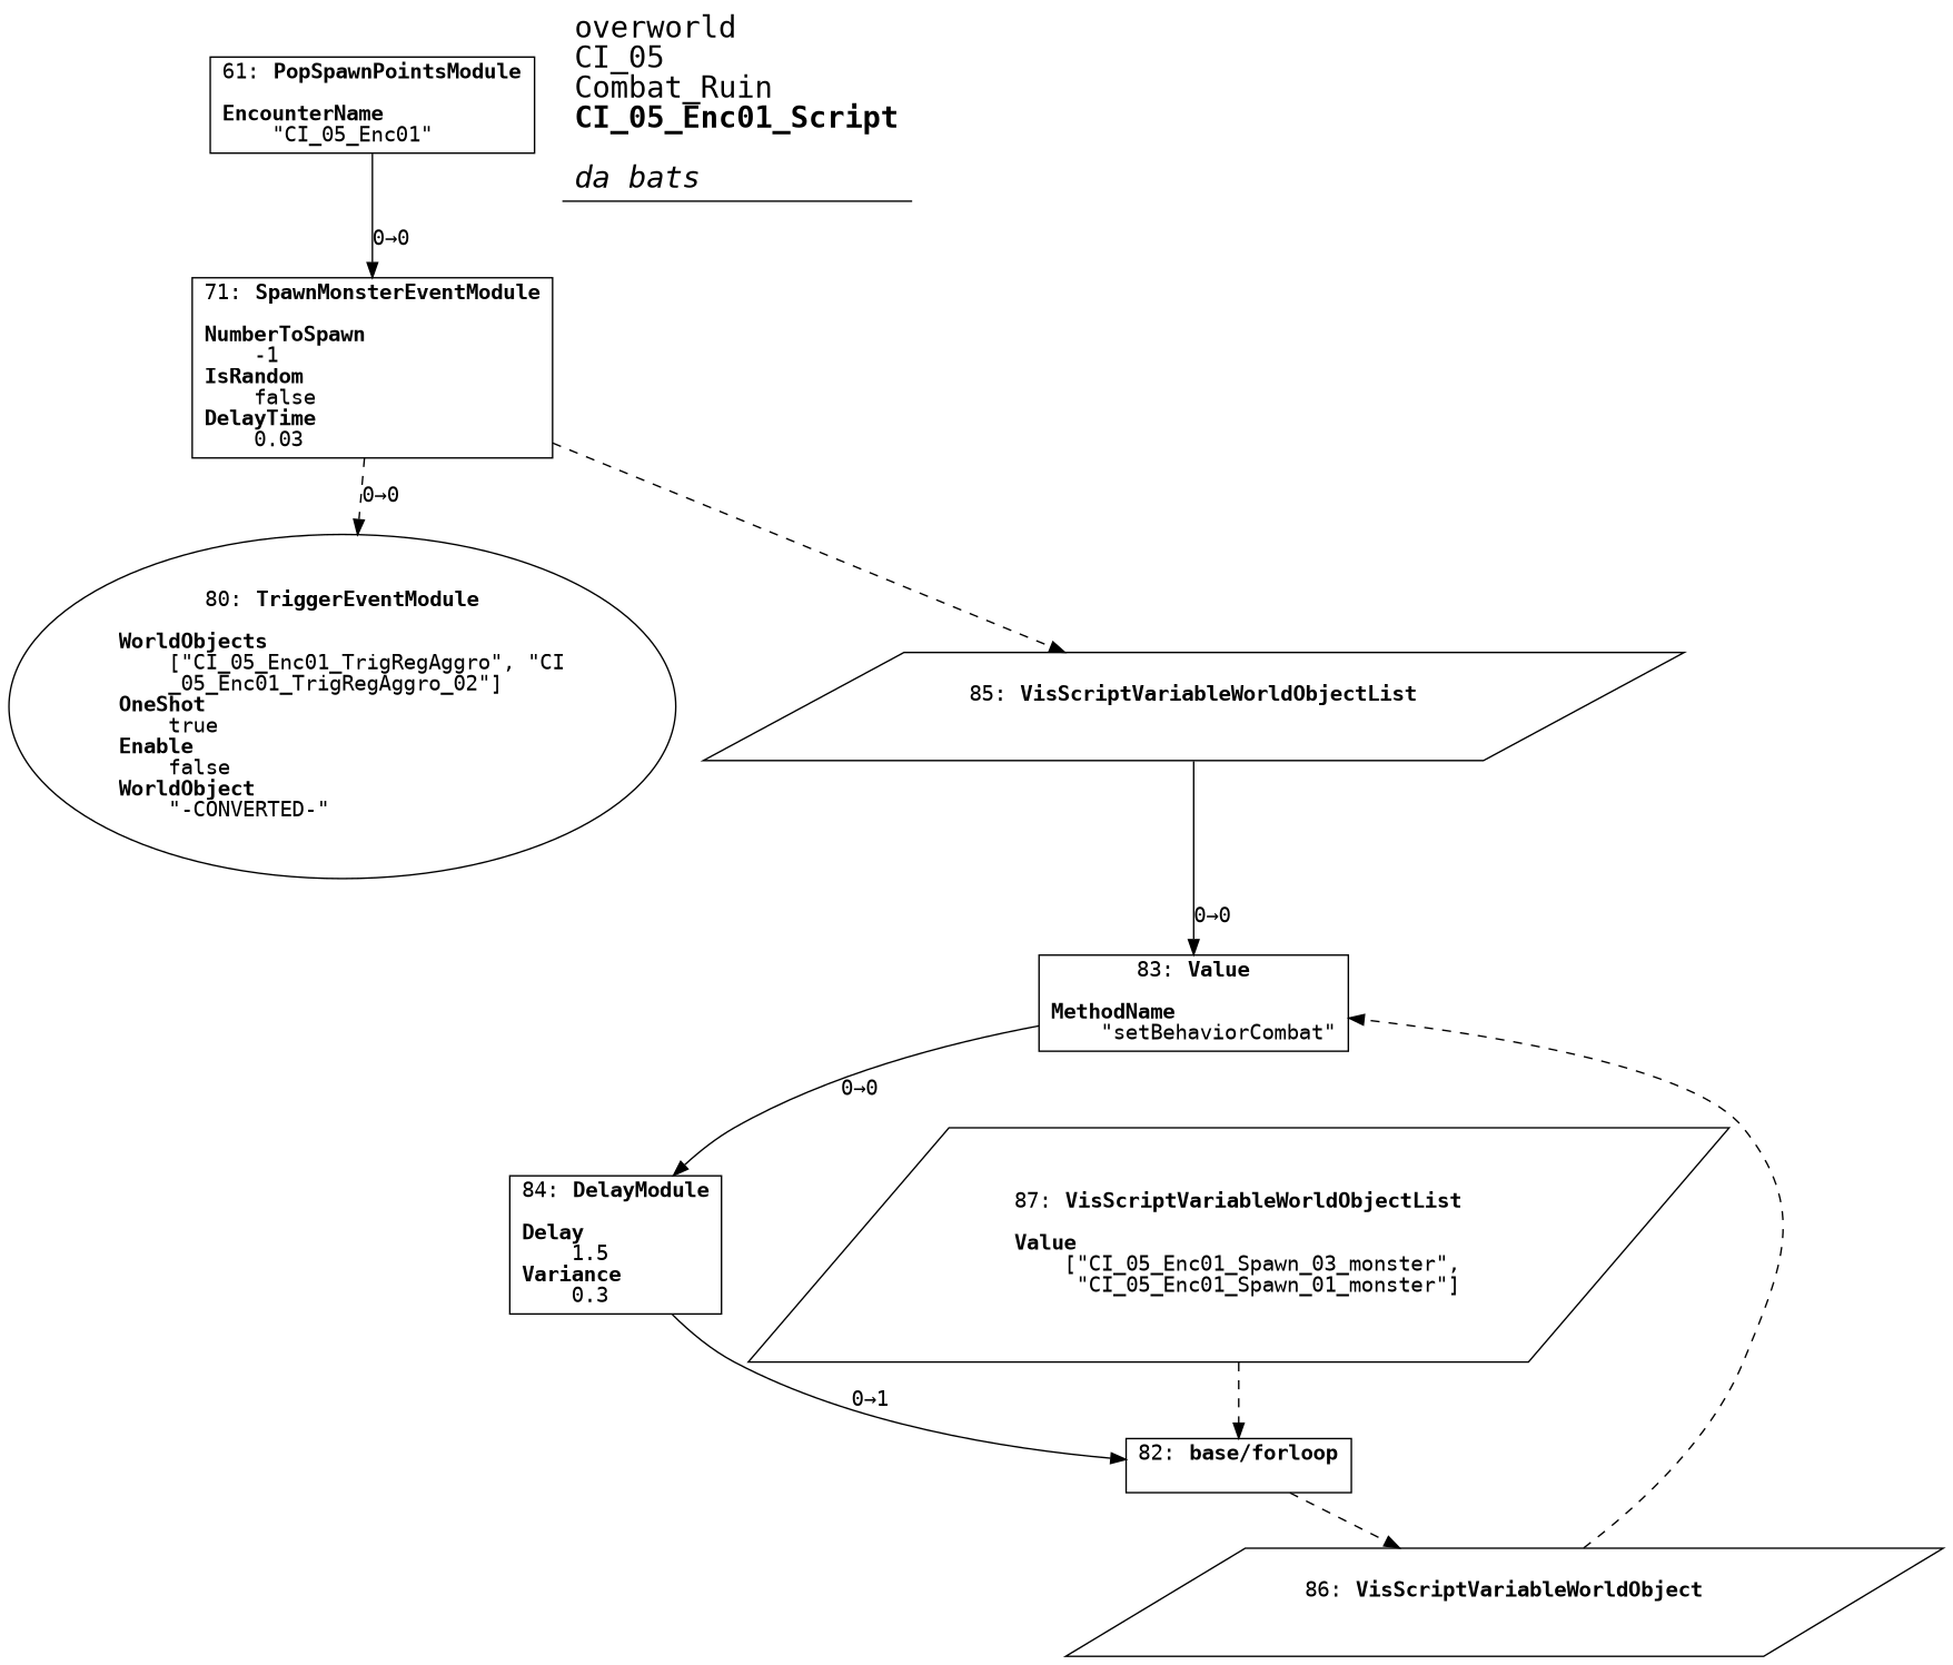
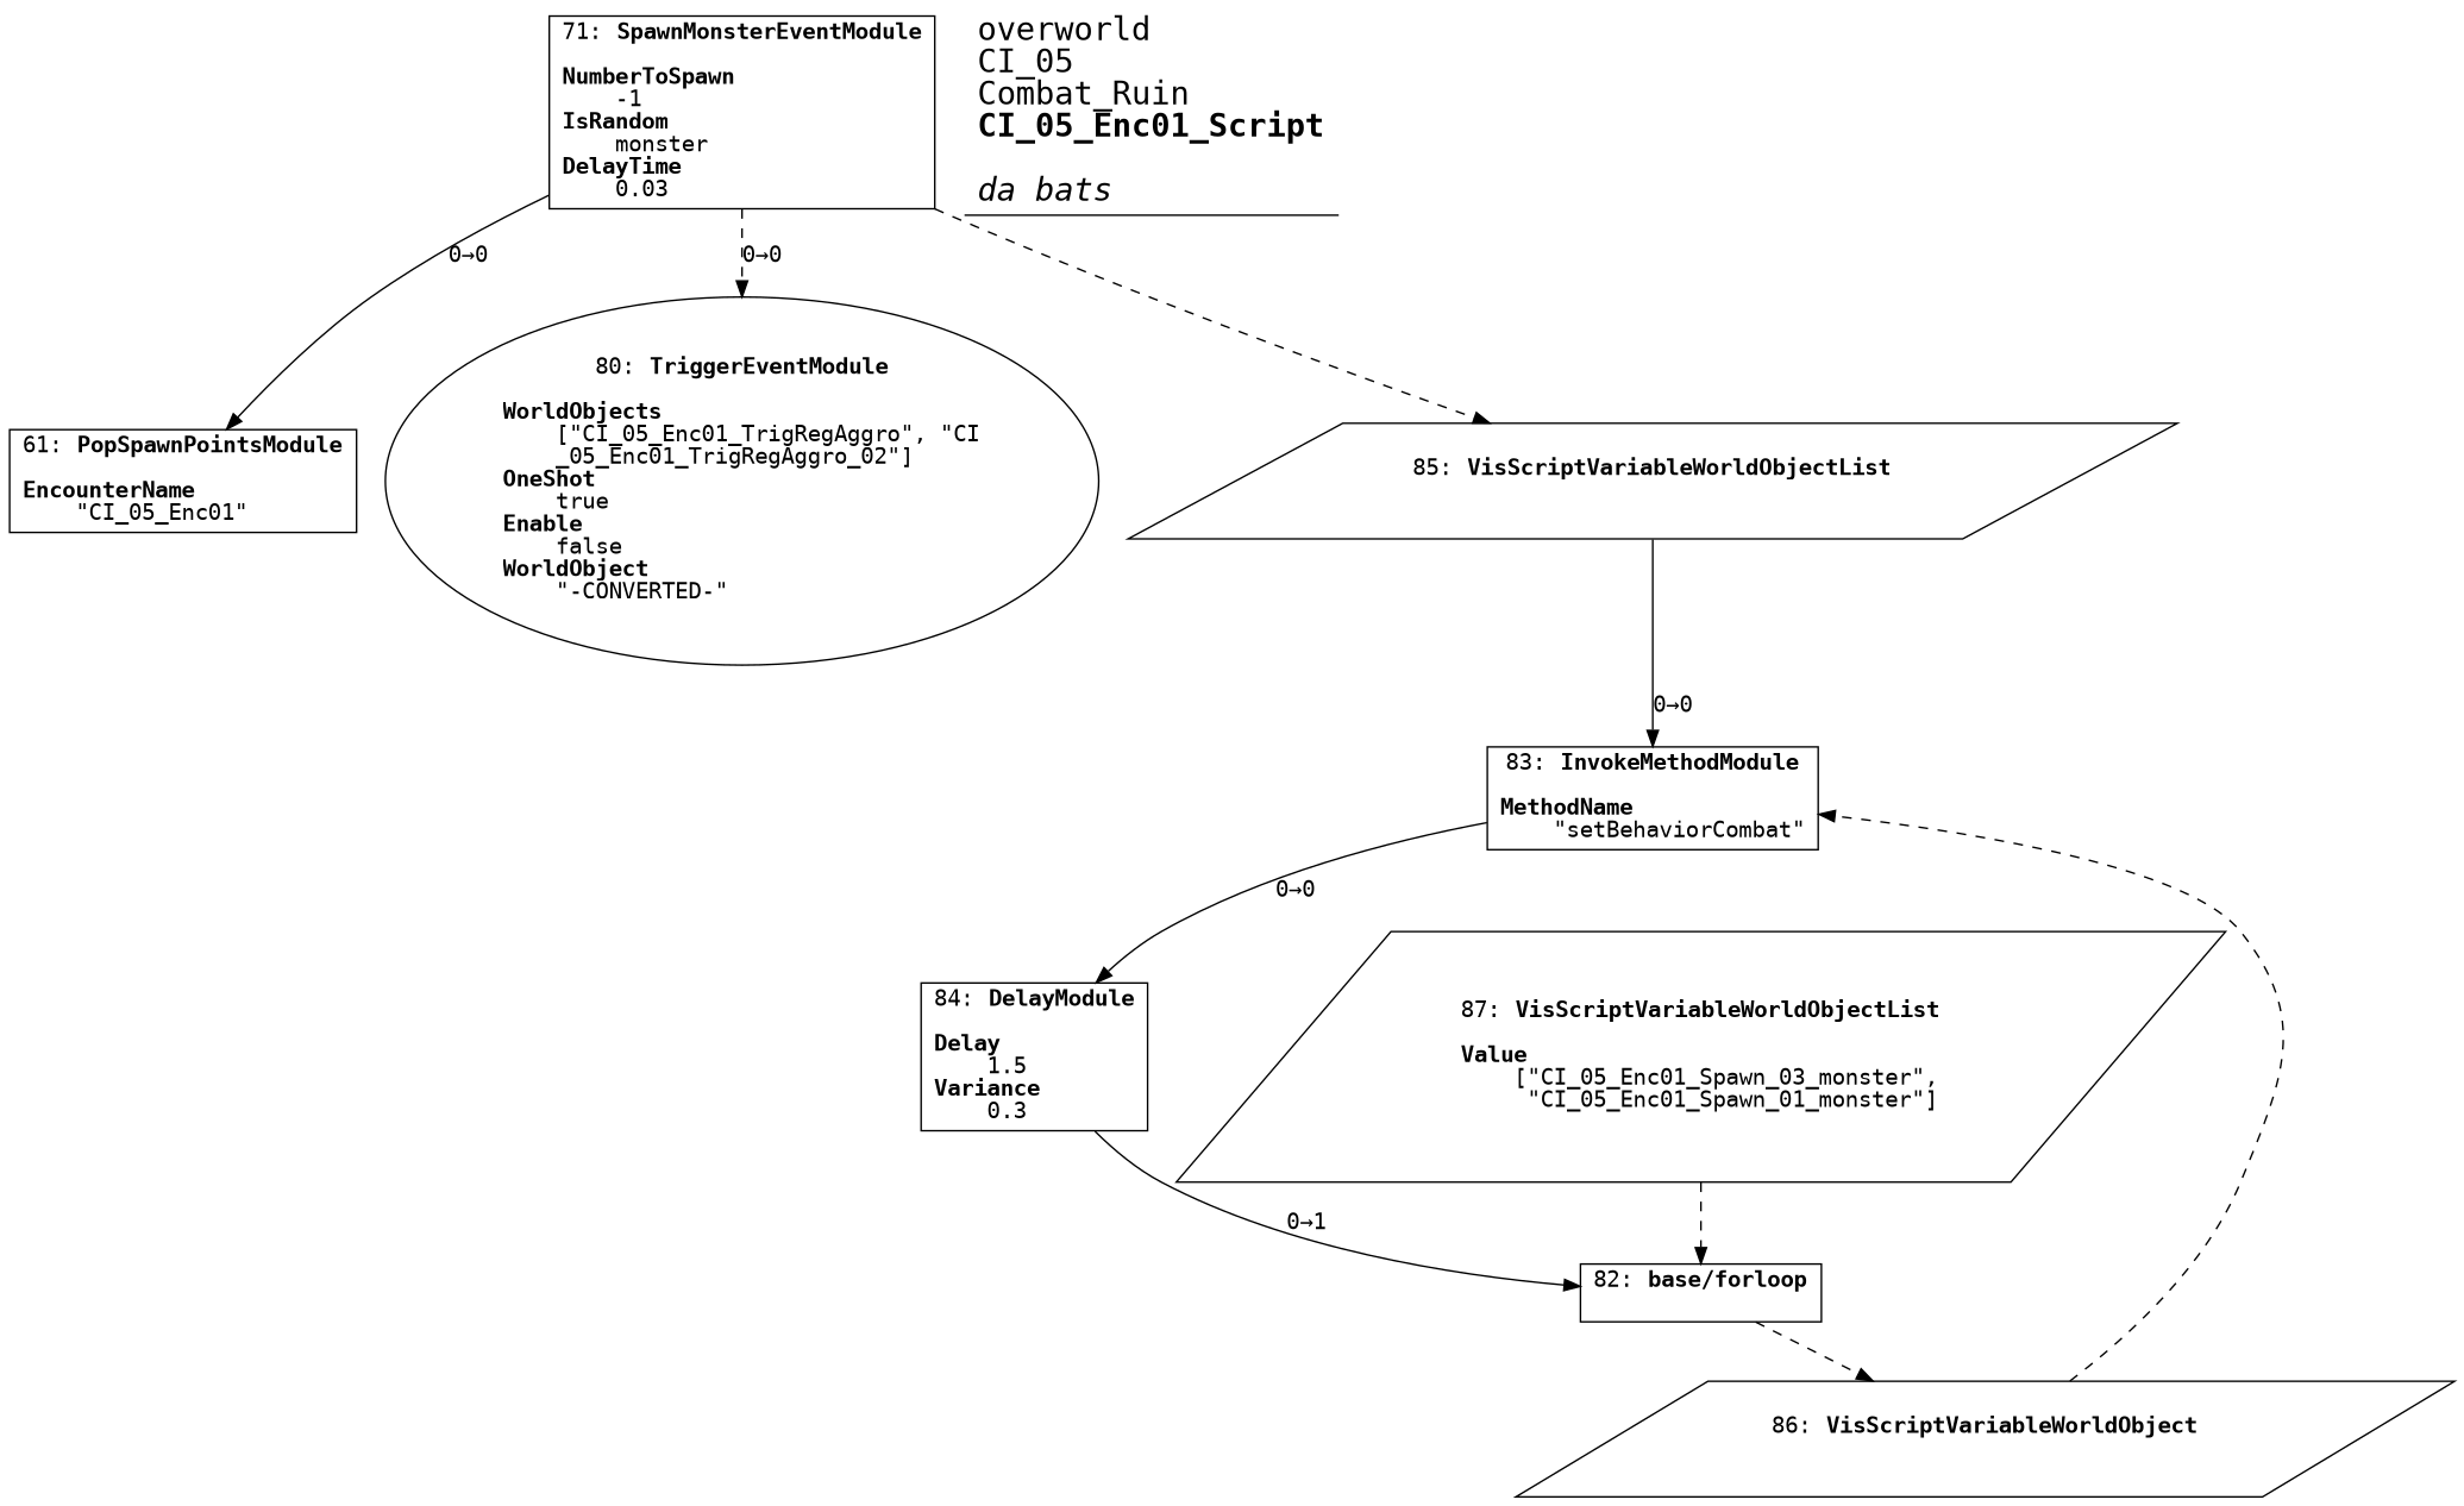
  digraph {
    fontname="DejaVu Sans Mono"
    splines=spline
    node [fontname="DejaVu Sans Mono" shape=box]
    edge [fontname="DejaVu Sans Mono" style=dashed]
    n1 [label=<61: <b>PopSpawnPointsModule</b><br/><br/><b>EncounterName</b><br align="left"/>    &quot;CI_05_Enc01&quot;<br align="left"/>>]
-   n2 [label=<71: <b>SpawnMonsterEventModule</b><br/><br/><b>NumberToSpawn</b><br align="left"/>    -1<br align="left"/><b>IsRandom</b><br align="left"/>    false<br align="left"/><b>DelayTime</b><br align="left"/>    0.03<br align="left"/>>]
+   n2 [label=<71: <b>SpawnMonsterEventModule</b><br/><br/><b>NumberToSpawn</b><br align="left"/>    -1<br align="left"/><b>IsRandom</b><br align="left"/>    monster<br align="left"/><b>DelayTime</b><br align="left"/>    0.03<br align="left"/>>]
    n3 [label=<80: <b>TriggerEventModule</b><br/><br/><b>WorldObjects</b><br align="left"/>    [&quot;CI_05_Enc01_TrigRegAggro&quot;, &quot;CI<br align="left"/>    _05_Enc01_TrigRegAggro_02&quot;]<br align="left"/><b>OneShot</b><br align="left"/>    true<br align="left"/><b>Enable</b><br align="left"/>    false<br align="left"/><b>WorldObject</b><br align="left"/>    &quot;-CONVERTED-&quot;<br align="left"/>> shape=oval]
    n4 [label=<85: <b>VisScriptVariableWorldObjectList</b><br/><br/>> shape=parallelogram]
-   n5 [label=<83: <b>Value</b><br/><br/><b>MethodName</b><br align="left"/>    &quot;setBehaviorCombat&quot;<br align="left"/>>]
+   n5 [label=<83: <b>InvokeMethodModule</b><br/><br/><b>MethodName</b><br align="left"/>    &quot;setBehaviorCombat&quot;<br align="left"/>>]
    n6 [label=<82: <b>base/forloop</b><br/><br/>>]
    n7 [label=<86: <b>VisScriptVariableWorldObject</b><br/><br/>> shape=parallelogram]
    n8 [label=<84: <b>DelayModule</b><br/><br/><b>Delay</b><br align="left"/>    1.5<br align="left"/><b>Variance</b><br align="left"/>    0.3<br align="left"/>>]
    n9 [label=<87: <b>VisScriptVariableWorldObjectList</b><br/><br/><b>Value</b><br align="left"/>    [&quot;CI_05_Enc01_Spawn_03_monster&quot;,<br align="left"/>     &quot;CI_05_Enc01_Spawn_01_monster&quot;]<br align="left"/>> shape=parallelogram]
    n10 [label=<<font point-size="20">overworld<br align="left"/>CI_05<br align="left"/>Combat_Ruin<br align="left"/><b>CI_05_Enc01_Script</b><br align="left"/><br/><i>da bats</i><br align="left"/></font>> shape=underline]
-   n1 -> n2 [label="0→0" style=""]
+   n2 -> n1 [label="0→0" style=""]
    n2 -> n3 [label="0→0"]
    n2 -> n4
    n4 -> n5 [label="0→0" style=""]
    n5 -> n8 [label="0→0" style=""]
    n6 -> n7
    n7 -> n5
    n8 -> n6 [label="0→1" style=""]
    n9 -> n6
  }
